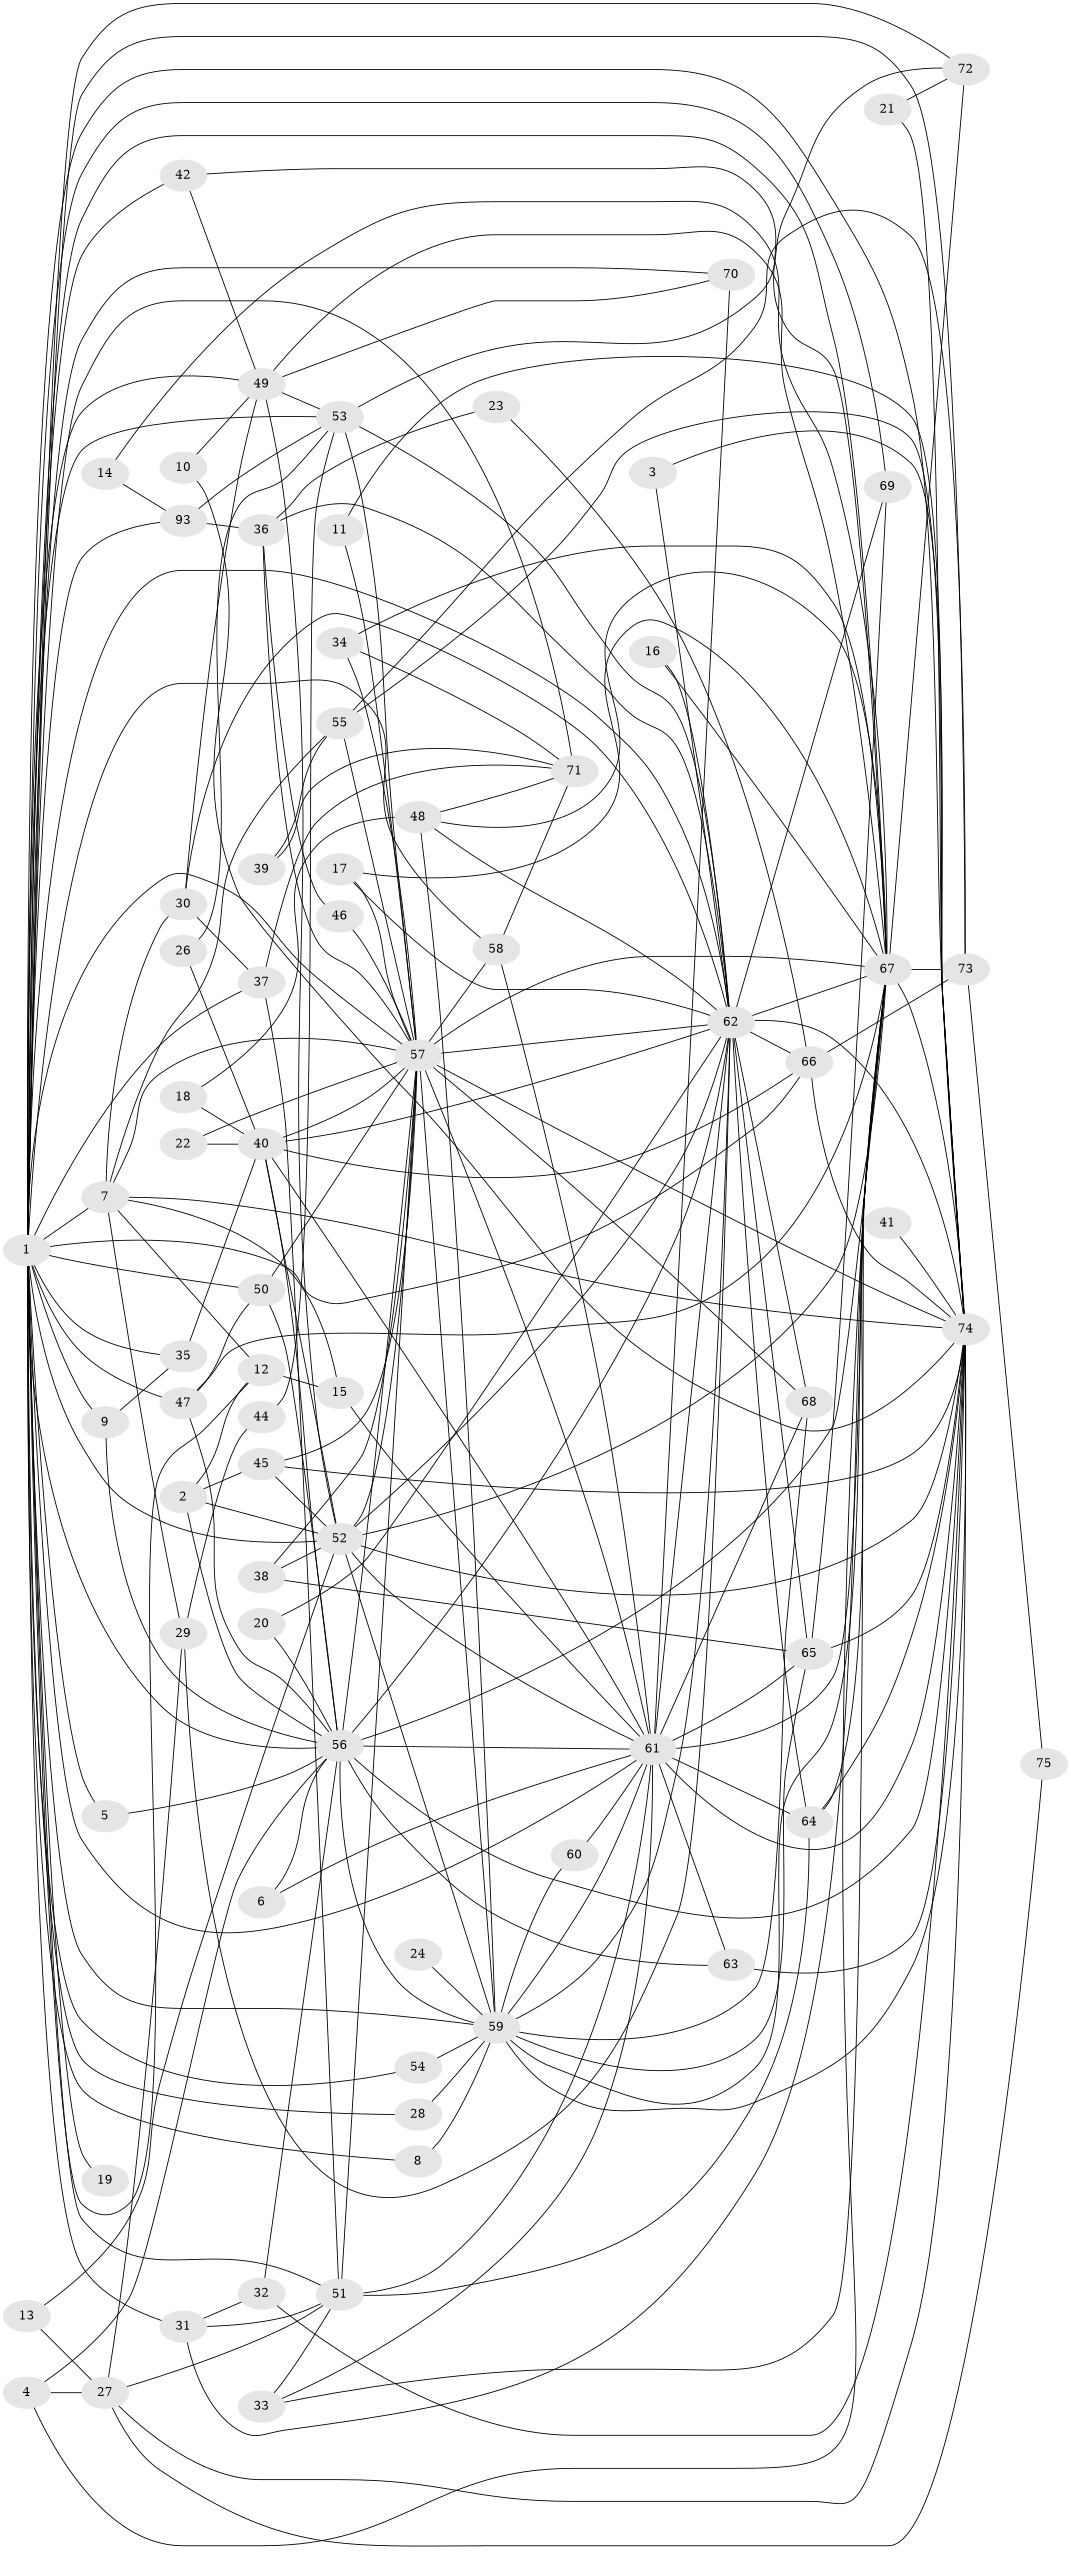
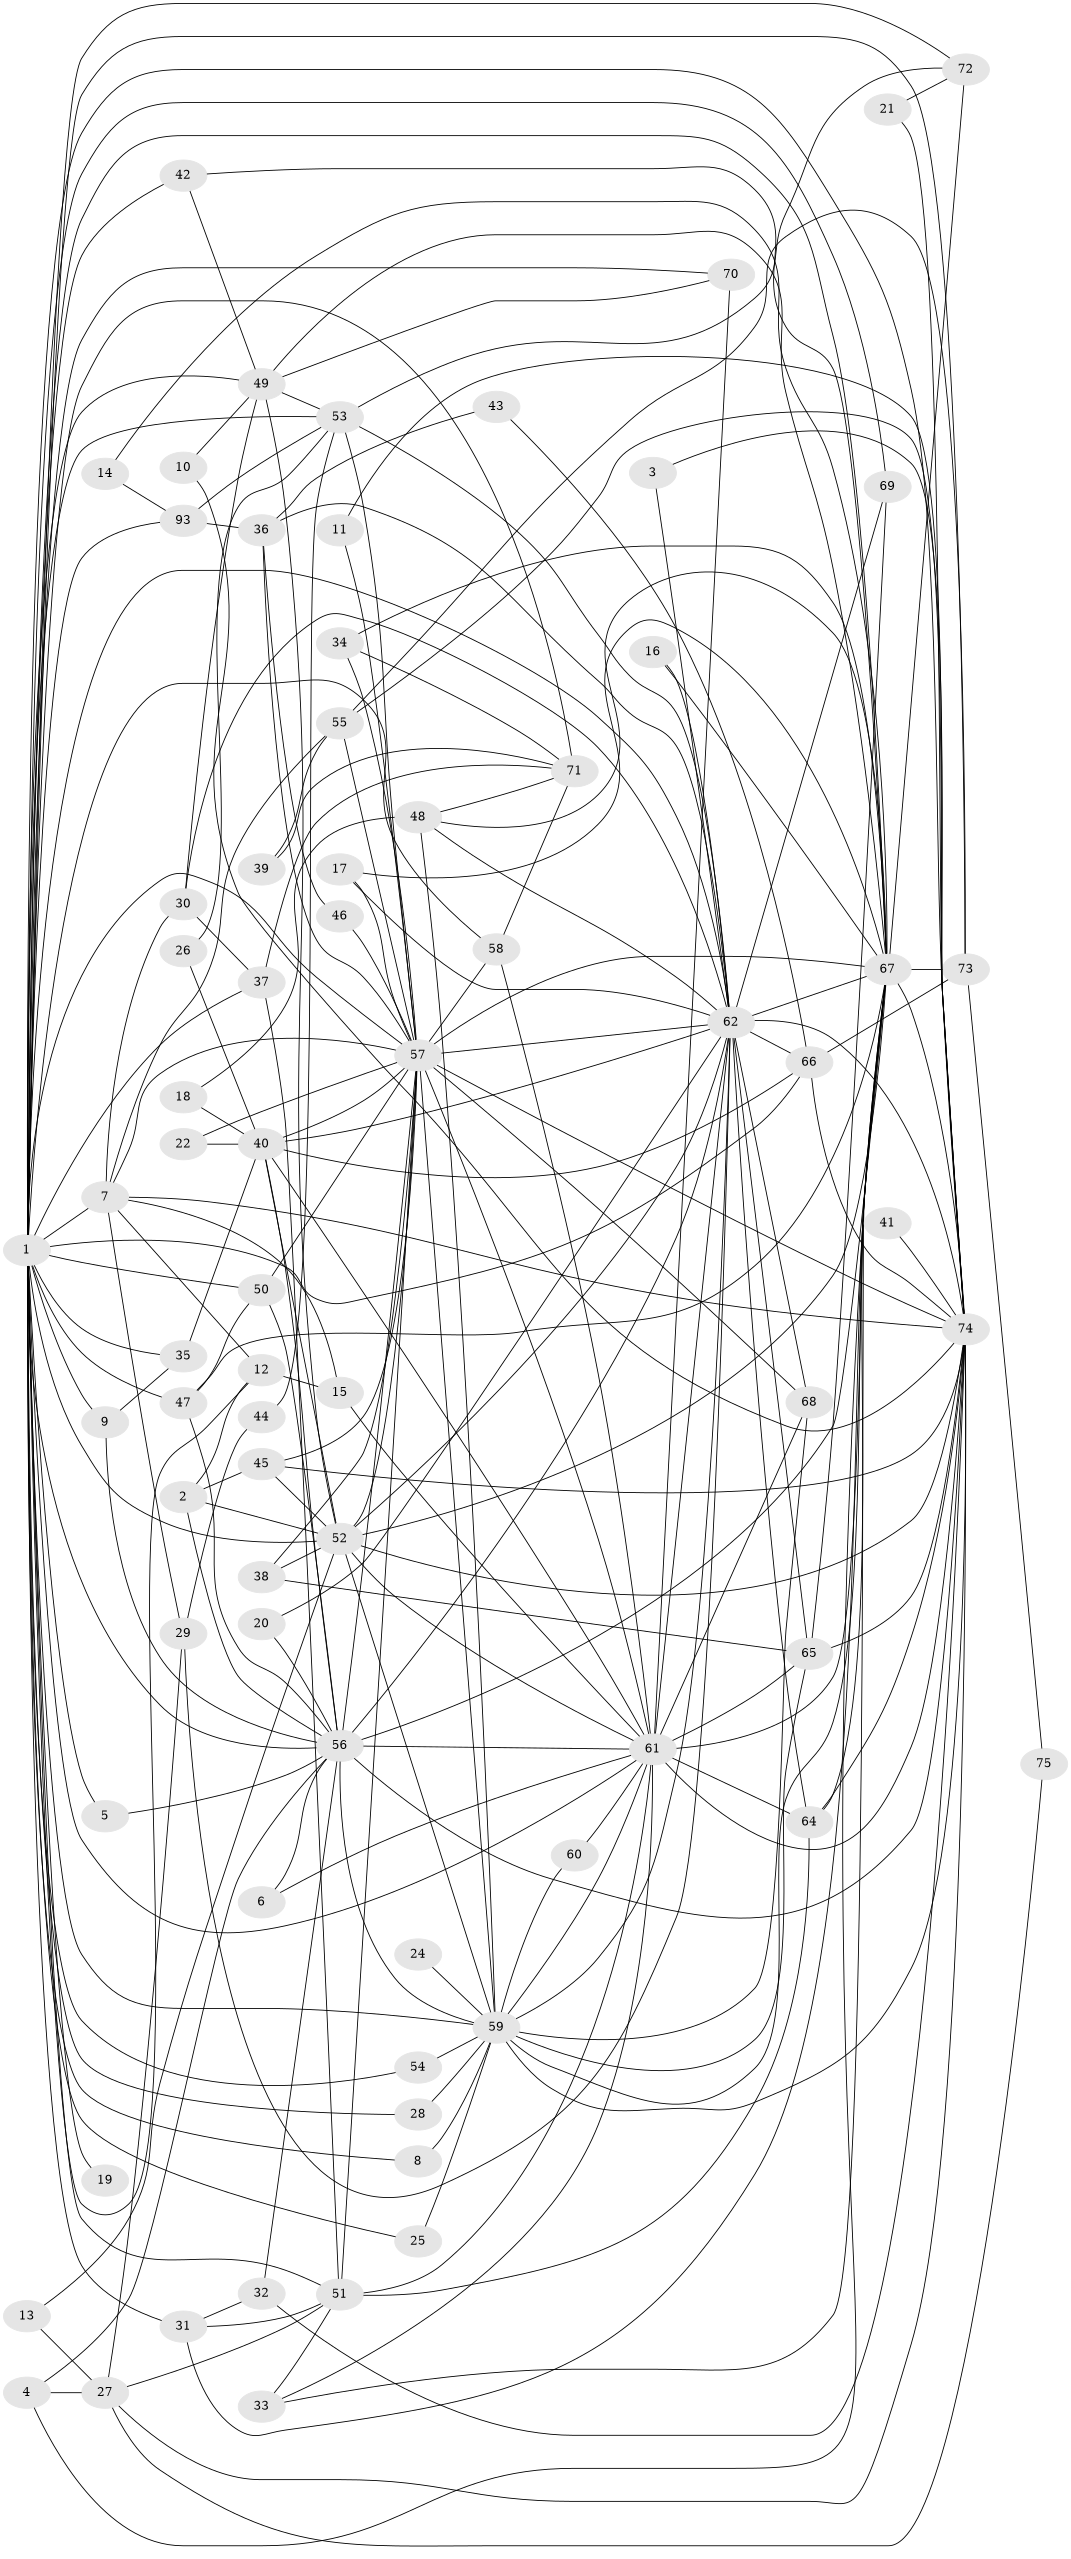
  graph {
    rankdir=LR
    node [color=gray90 style=filled]
    edge [weight=1.0]
    1
    5
    7
    8
    9
    12
    19
    n8 [label=93]
+   25
    28
    31
    35
    37
    42
    47
    49
    50
    51
    52
    53
    54
    56
    57
    58
    59
    61
    62
    66
    67
    69
    70
    71
    72
    73
    74
    15
    29
    30
    55
    36
    24
    32
    40
    64
-   63
    68
    65
    60
    75
    2
    45
    3
    4
    27
    6
    44
    10
    11
    13
    14
    16
    17
    18
    48
    20
    21
    22
-   43 [label=23]
+   43
    46
    26
    33
    34
    38
    39
    41
    1 -- 5
    1 -- 7
    1 -- 8
    1 -- 9
    1 -- 12
    1 -- 19 [weight=2.0]
    1 -- n8
+   1 -- 25
    1 -- 28
    1 -- 31
    1 -- 35
    1 -- 37
    1 -- 42
    1 -- 47
    1 -- 49
    1 -- 50
    1 -- 51
    1 -- 52 [weight=3.0]
    1 -- 53
    1 -- 54
    1 -- 56 [weight=2.0]
    1 -- 57 [weight=2.0]
    1 -- 58
    1 -- 59 [weight=3.0]
    1 -- 61 [weight=2.0]
    1 -- 62 [weight=3.0]
    1 -- 66
    1 -- 67 [weight=3.0]
    1 -- 69
    1 -- 70
    1 -- 71
    1 -- 72 [weight=2.0]
    1 -- 73 [weight=2.0]
    1 -- 74 [weight=2.0]
    5 -- 56
    7 -- 12
    7 -- 57
    7 -- 74
    7 -- 15
    7 -- 29
    7 -- 30
    7 -- 55
    8 -- 59
    9 -- 35
    9 -- 56
    12 -- 15
    n8 -- 53
    n8 -- 36
+   25 -- 59
    28 -- 59
    31 -- 51
    31 -- 67
    31 -- 32
    35 -- 40
    37 -- 51
    37 -- 71
    42 -- 49
    42 -- 67
    47 -- 50
    47 -- 56
    47 -- 67
    49 -- 52
    49 -- 53
    49 -- 67
    49 -- 70
    50 -- 56
    50 -- 57
    51 -- 57
    51 -- 61
    51 -- 64
    52 -- 57 [weight=2.0]
    52 -- 59
    52 -- 61
    52 -- 62
    52 -- 67
    52 -- 74
    53 -- 57
    53 -- 62 [weight=2.0]
    53 -- 72
    54 -- 59
    56 -- 57
    56 -- 59 [weight=2.0]
    56 -- 61 [weight=2.0]
    56 -- 62
    56 -- 67
    56 -- 74
-   56 -- 63
    57 -- 58 [weight=2.0]
    57 -- 59
    57 -- 61
    57 -- 62 [weight=3.0]
    57 -- 67
    57 -- 74
    57 -- 68
    58 -- 61
    58 -- 71
    59 -- 61 [weight=2.0]
    59 -- 62
    59 -- 67
    59 -- 74
    59 -- 68
    59 -- 65
    59 -- 60
    61 -- 62 [weight=2.0]
    61 -- 67
    61 -- 70
    61 -- 74
    61 -- 64
-   61 -- 63
    61 -- 68
    61 -- 65
    62 -- 66
    62 -- 67
    62 -- 69
    62 -- 74
    62 -- 64
    62 -- 68
    62 -- 65
    66 -- 73 [weight=2.0]
    66 -- 74
    67 -- 72
    67 -- 73
    67 -- 74 [weight=2.0]
    73 -- 75
    15 -- 61
    29 -- 62
    29 -- 44
    30 -- 37
    30 -- 49
    30 -- 62
    55 -- 57
    55 -- 73
    55 -- 74
    36 -- 57 [weight=2.0]
    36 -- 62
    36 -- 43
    36 -- 46
    24 -- 59
    32 -- 56
    32 -- 74
    40 -- 52
    40 -- 56
    40 -- 57
    40 -- 61
    40 -- 62
    40 -- 66
    64 -- 67
    64 -- 74
-   63 -- 74
    65 -- 69
    65 -- 74
    60 -- 61
    2 -- 12
    2 -- 52
    2 -- 56
    2 -- 45
    45 -- 52
    45 -- 57
    45 -- 74
    3 -- 62
    3 -- 74
    4 -- 56
    4 -- 67
    4 -- 27
    27 -- 51
    27 -- 74
    27 -- 29
    27 -- 75
    6 -- 56
    6 -- 61
    44 -- 53
    10 -- 49
    10 -- 74
    11 -- 57
    11 -- 74
    13 -- 52
    13 -- 27
    14 -- n8
    14 -- 67
    16 -- 62
    16 -- 67
    17 -- 57
    17 -- 62
    17 -- 67
    18 -- 40
    18 -- 48
    48 -- 59
    48 -- 62
    48 -- 67
    48 -- 71
    20 -- 56
    20 -- 62
    21 -- 72
    21 -- 74
    22 -- 57
    22 -- 40
    43 -- 66
    46 -- 57
    26 -- 53
    26 -- 40
    33 -- 51
    33 -- 61
    33 -- 67
    34 -- 57
    34 -- 67
    34 -- 71
    38 -- 52
    38 -- 57
    38 -- 65
    39 -- 71
    39 -- 55
    41 -- 74
  }
